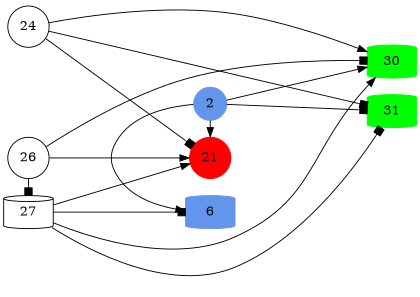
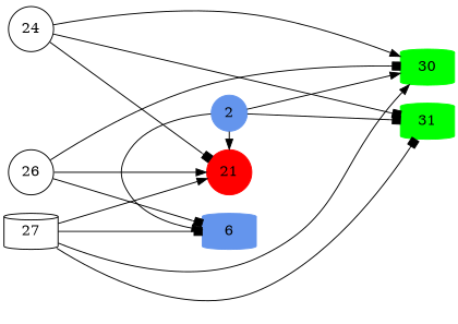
  digraph {
    rankdir=LR
    ranksep=2.0
    node [color=black shape=circle style=filled]
    edge [arrowhead=normal]
    2 [color=cornflowerblue]
    6 [color=cornflowerblue shape=cylinder]
    21 [color=red]
    24 [style=""]
    26 [style=""]
    27 [shape=cylinder style=""]
    30 [color=green shape=cylinder]
    31 [color=green shape=cylinder]
    subgraph sub_1 {
      rank=same
      2
      6
      21
    }
    subgraph sub_2 {
      rank=same
      24
      26
      27
    }
    subgraph sub_3 {
      rank=same
      30
      31
    }
    2 -> 6
    2 -> 21
    2 -> 30
    2 -> 31 [arrowhead=box]
    24 -> 21 [arrowhead=box]
    24 -> 30
    24 -> 31 [arrowhead=box]
-   26 -> 27 [arrowhead=box]
+   26 -> 6 [arrowhead=box]
    26 -> 21
    26 -> 30 [arrowhead=box]
    27 -> 6 [arrowhead=box]
    27 -> 21
    27 -> 30
    27 -> 31 [arrowhead=box]
  }
